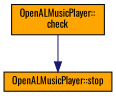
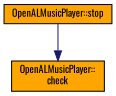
  digraph {
    rankdir=TB
    fontname=Oswald
    node [color=black fillcolor=orange fontname=Oswald fontsize=10 shape=record style=filled]
    n1 [fontcolor=black height=0.2 label="OpenALMusicPlayer::stop" width=0.4]
    n2 [height=0.2 label="OpenALMusicPlayer::\lcheck" width=0.4]
-   n2 -> n1 [color=midnightblue fontname=Oswald fontsize=10 labelfontname=Helvetica labelfontsize=10 style=solid]
+   n1 -> n2 [color=midnightblue fontname=Oswald fontsize=10 labelfontname=Helvetica labelfontsize=10 style=solid]
  }
